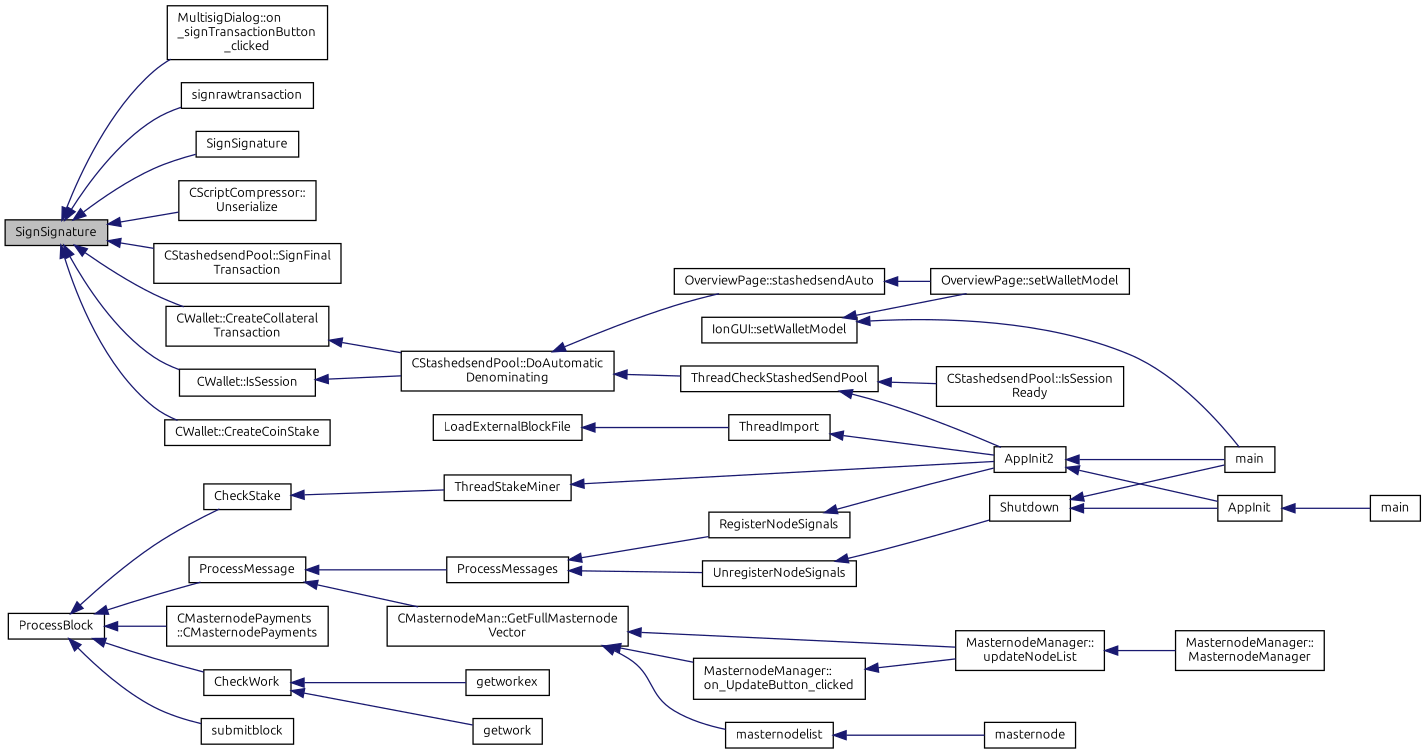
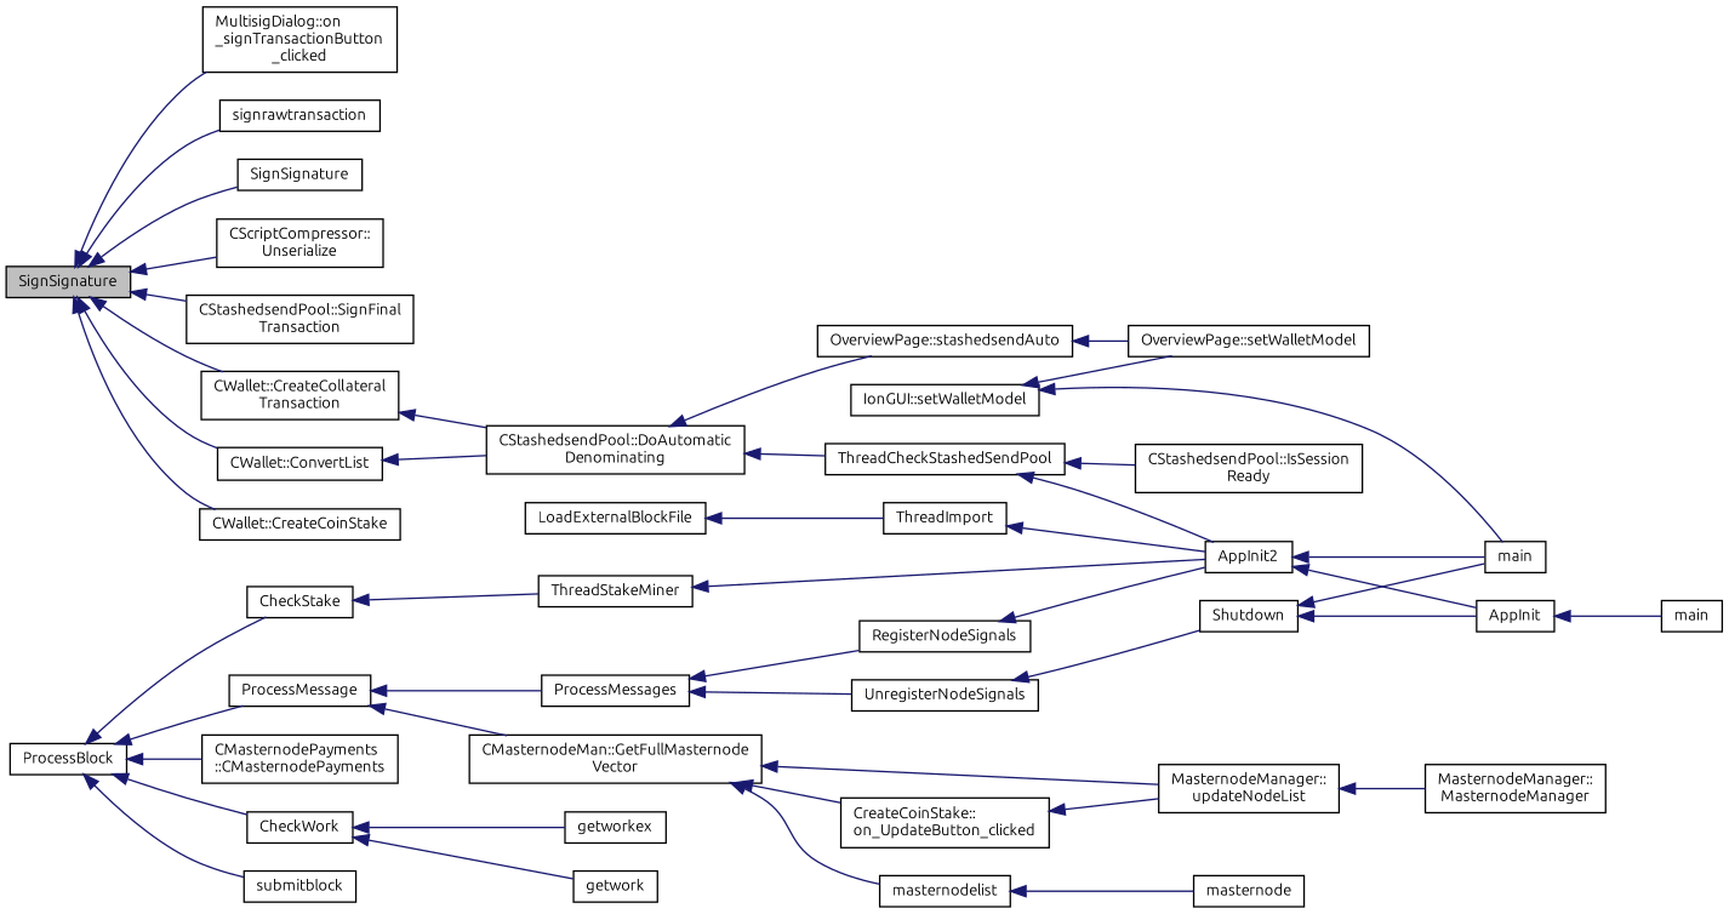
  digraph {
    fontname=Ubuntu
    rankdir=LR
    node [color=black fillcolor=white fontname=Ubuntu fontsize=10 shape=record style=filled]
    edge [color=midnightblue dir=back fontname=Ubuntu fontsize=10 labelfontname=Helvetica labelfontsize=10 style=solid]
    n1 [fillcolor=grey75 fontcolor=black height=0.2 label=SignSignature width=0.4]
    n2 [height=0.2 label="MultisigDialog::on\l_signTransactionButton\l_clicked" width=0.4]
    n3 [height=0.2 label=signrawtransaction width=0.4]
    n4 [height=0.2 label=SignSignature width=0.4]
    n5 [height=0.2 label="CScriptCompressor::\lUnserialize" width=0.4]
    n6 [height=0.2 label="CStashedsendPool::SignFinal\lTransaction" width=0.4]
    n7 [height=0.2 label="CWallet::CreateCollateral\lTransaction" width=0.4]
-   n8 [height=0.2 label="CWallet::IsSession" width=0.4]
+   n8 [height=0.2 label="CWallet::ConvertList" width=0.4]
    n9 [height=0.2 label="CWallet::CreateCoinStake" width=0.4]
    n10 [height=0.2 label="CStashedsendPool::DoAutomatic\lDenominating" width=0.4]
    n11 [height=0.2 label="OverviewPage::stashedsendAuto" width=0.4]
    n12 [height=0.2 label=ThreadCheckStashedSendPool width=0.4]
    n13 [height=0.2 label="OverviewPage::setWalletModel" width=0.4]
    n14 [height=0.2 label=AppInit2 width=0.4]
    n15 [height=0.2 label="CStashedsendPool::IsSession\lReady" width=0.4]
    n16 [height=0.2 label="IonGUI::setWalletModel" width=0.4]
    n17 [height=0.2 label=main width=0.4]
    n18 [height=0.2 label=AppInit width=0.4]
    n19 [height=0.2 label=main width=0.4]
    n20 [height=0.2 label=ProcessBlock width=0.4]
    n21 [height=0.2 label=ProcessMessage width=0.4]
    n22 [height=0.2 label="CMasternodePayments\l::CMasternodePayments" width=0.4]
    n23 [height=0.2 label=CheckWork width=0.4]
    n24 [height=0.2 label=CheckStake width=0.4]
    n25 [height=0.2 label=submitblock width=0.4]
    n26 [height=0.2 label=LoadExternalBlockFile width=0.4]
    n27 [height=0.2 label=ThreadImport width=0.4]
    n28 [height=0.2 label=ProcessMessages width=0.4]
    n29 [height=0.2 label="CMasternodeMan::GetFullMasternode\lVector" width=0.4]
    n30 [height=0.2 label=getworkex width=0.4]
    n31 [height=0.2 label=getwork width=0.4]
    n32 [height=0.2 label=ThreadStakeMiner width=0.4]
    n33 [height=0.2 label=RegisterNodeSignals width=0.4]
    n34 [height=0.2 label=UnregisterNodeSignals width=0.4]
    n35 [height=0.2 label="MasternodeManager::\lupdateNodeList" width=0.4]
-   n36 [height=0.2 label="MasternodeManager::\lon_UpdateButton_clicked" width=0.4]
+   n36 [height=0.2 label="CreateCoinStake::\lon_UpdateButton_clicked" width=0.4]
    n37 [height=0.2 label=masternodelist width=0.4]
    n38 [height=0.2 label=Shutdown width=0.4]
    n39 [height=0.2 label="MasternodeManager::\lMasternodeManager" width=0.4]
    n40 [height=0.2 label=masternode width=0.4]
    n1 -> n2
    n1 -> n3
    n1 -> n4
    n1 -> n5
    n1 -> n6
    n1 -> n7
    n1 -> n8
    n1 -> n9
    n7 -> n10
    n8 -> n10
    n10 -> n11
    n10 -> n12
    n11 -> n13
    n12 -> n14
    n12 -> n15
    n14 -> n17
    n14 -> n18
    n16 -> n13
    n16 -> n17
    n18 -> n19
    n20 -> n21
    n20 -> n22
    n20 -> n23
    n20 -> n24
    n20 -> n25
    n21 -> n28
    n21 -> n29
    n23 -> n30
    n23 -> n31
    n24 -> n32
    n26 -> n27
    n27 -> n14
    n28 -> n33
    n28 -> n34
    n29 -> n35
    n29 -> n36
    n29 -> n37
    n32 -> n14
    n33 -> n14
    n34 -> n38
    n35 -> n39
    n36 -> n35
    n37 -> n40
    n38 -> n17
    n38 -> n18
  }
